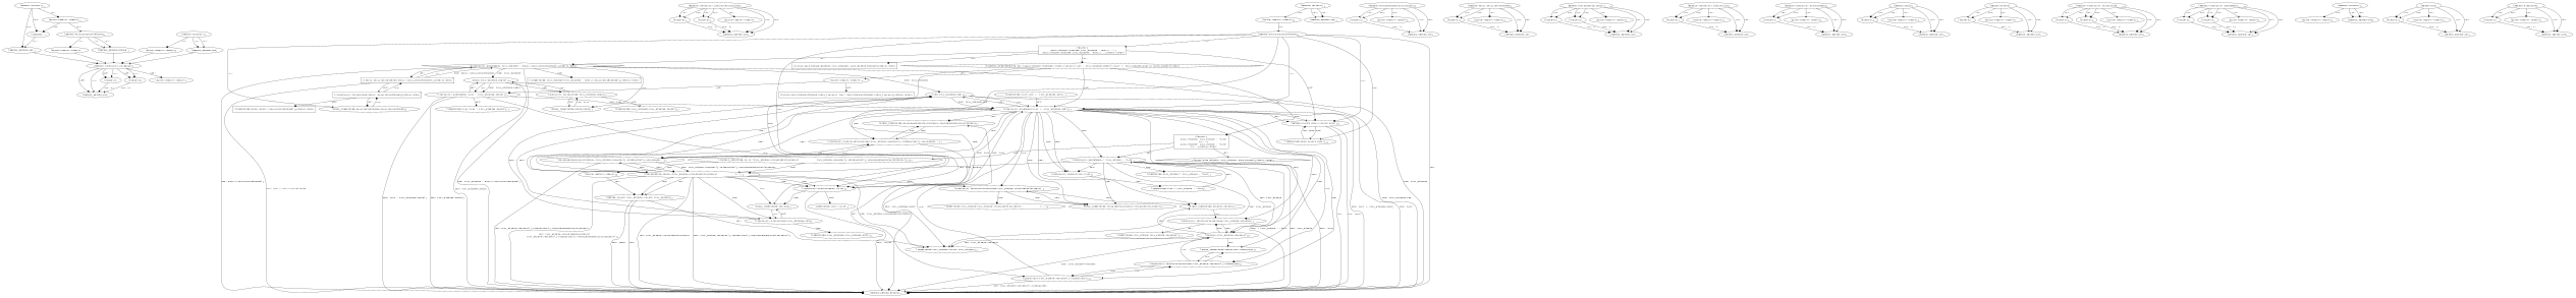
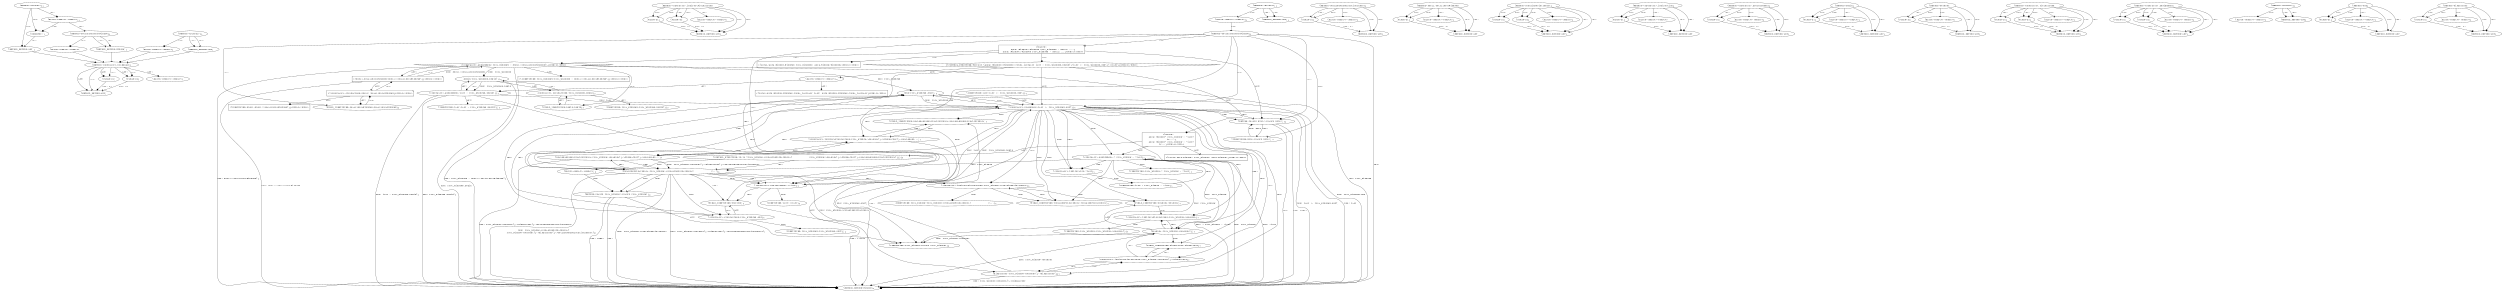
  digraph {
    fontname="Courier Prime"
    node [fontname="Courier Prime"]
    edge [arrowhead=tee fontname="Courier Prime"]
    n1 [label=<(METHOD,&lt;operator&gt;.notEquals)>]
    n2 [label=<(PARAM,p1)>]
    n3 [label=<(PARAM,p2)>]
    n4 [label=<(BLOCK,&lt;empty&gt;,&lt;empty&gt;)>]
    n5 [label=<(METHOD_RETURN,ANY)>]
    n6 [label=<(METHOD,&lt;operator&gt;.indirectFieldAccess)>]
    n7 [label=<(PARAM,p1)>]
    n8 [label=<(PARAM,p2)>]
    n9 [label=<(BLOCK,&lt;empty&gt;,&lt;empty&gt;)>]
    n10 [label=<(METHOD_RETURN,ANY)>]
    n11 [label=<(METHOD,&lt;global&gt;)<SUB>1</SUB>>]
    n12 [label=<(BLOCK,&lt;empty&gt;,&lt;empty&gt;)<SUB>1</SUB>>]
    n13 [label=<(METHOD_RETURN,ANY)<SUB>1</SUB>>]
    n14 [label=<(METHOD,GetCurrentRootWindow)<SUB>1</SUB>>]
    n15 [label="<(BLOCK,{\n  aura::Window::Windows root_windows = Shell:...,{\n  aura::Window::Windows root_windows = Shell:...)<SUB>1</SUB>>" shape=note]
    n16 [label=<(FIELD_IDENTIFIER,GetAllRootWindows,GetAllRootWindows)<SUB>2</SUB>>]
    n17 [label=<(&lt;operator&gt;.notEquals,iter != root_windows.end())<SUB>4</SUB>>]
    n18 [label=<(&lt;operator&gt;.preIncrement,++iter)<SUB>4</SUB>>]
    n19 [label=<(IDENTIFIER,root_window,return root_window;)<SUB>8</SUB>>]
    n20 [label=<(RETURN,return NULL;,return NULL;)<SUB>70</SUB>>]
    n21 [label=<(IDENTIFIER,NULL,return NULL;)<SUB>12</SUB>>]
    n22 [label=<(METHOD_RETURN,Window)<SUB>1</SUB>>]
    n23 [label="<(LOCAL,aura.Window.Windows root_windows: aura.Window.Windows)<SUB>2</SUB>>" shape=box]
    n24 [label="<(&lt;operator&gt;.assignment,root_windows = Shell::GetAllRootWindows())<SUB>2</SUB>>" shape=diamond]
    n25 [label="<(CONTROL_STRUCTURE,FOR,for (aura::Window::Windows::const_iterator iter = root_windows.begin();iter != root_windows.end();++iter))<SUB>3</SUB>>" shape=diamond]
    n26 [label="<(&lt;operator&gt;.fieldAccess,Shell::GetAllRootWindows)<SUB>2</SUB>>" shape=note]
    n27 [label=<(end,root_windows.end())<SUB>4</SUB>>]
    n28 [label=<(&lt;operator&gt;.assignment,* root_window = *iter)<SUB>5</SUB>>]
    n29 [label=<(&lt;operator&gt;.indirection,*iter)<SUB>5</SUB>>]
    n30 [label=<(ContainsPointInRoot,root_window-&gt;ContainsPointInRoot(             r...)<SUB>6</SUB>>]
    n31 [label=<(&lt;operator&gt;.indirectFieldAccess,root_window-&gt;ContainsPointInRoot)<SUB>6</SUB>>]
    n32 [label=<(FIELD_IDENTIFIER,ContainsPointInRoot,ContainsPointInRoot)<SUB>6</SUB>>]
    n33 [label=<(GetLastMouseLocationInRoot,root_window-&gt;GetHost()-&gt;dispatcher()-&gt;GetLastMo...)<SUB>7</SUB>>]
    n34 [label=<(&lt;operator&gt;.indirectFieldAccess,root_window-&gt;GetHost()-&gt;dispatcher()-&gt;GetLastMo...)<SUB>7</SUB>>]
    n35 [label=<(dispatcher,root_window-&gt;GetHost()-&gt;dispatcher())<SUB>7</SUB>>]
    n36 [label=<(&lt;operator&gt;.indirectFieldAccess,root_window-&gt;GetHost()-&gt;dispatcher)<SUB>7</SUB>>]
    n37 [label=<(GetHost,root_window-&gt;GetHost())<SUB>7</SUB>>]
    n38 [label=<(&lt;operator&gt;.indirectFieldAccess,root_window-&gt;GetHost)<SUB>7</SUB>>]
    n39 [label=<(FIELD_IDENTIFIER,GetHost,GetHost)<SUB>7</SUB>>]
    n40 [label=<(FIELD_IDENTIFIER,dispatcher,dispatcher)<SUB>7</SUB>>]
    n41 [label=<(FIELD_IDENTIFIER,GetLastMouseLocationInRoot,GetLastMouseLocationInRoot)<SUB>7</SUB>>]
    n42 [label=<(FIELD_IDENTIFIER,end,end)<SUB>4</SUB>>]
    n43 [label=<(IDENTIFIER,iter,++iter)<SUB>4</SUB>>]
    n44 [label="<(IDENTIFIER,root_windows,root_windows = Shell::GetAllRootWindows())<SUB>2</SUB>>" shape=note]
    n45 [label="<(Shell.GetAllRootWindows,Shell::GetAllRootWindows())<SUB>2</SUB>>" shape=note]
    n46 [label=<(begin,root_windows.begin())<SUB>3</SUB>>]
    n47 [label=<(FIELD_IDENTIFIER,begin,begin)<SUB>3</SUB>>]
    n48 [label=<(BLOCK,&lt;empty&gt;,&lt;empty&gt;)<SUB>3</SUB>>]
    n49 [label="<(BLOCK,{\n    aura::Window* root_window = *iter;\n    if...,{\n    aura::Window* root_window = *iter;\n    if...)<SUB>4</SUB>>" shape=box]
    n50 [label=<(&lt;operator&gt;.assignment,iter = root_windows.begin())<SUB>3</SUB>>]
    n51 [label=<(&lt;operator&gt;.fieldAccess,root_windows.begin)<SUB>3</SUB>>]
    n52 [label=<(&lt;operator&gt;.fieldAccess,root_windows.end)<SUB>4</SUB>>]
    n53 [label="<(IDENTIFIER,Shell,Shell::GetAllRootWindows())<SUB>2</SUB>>" shape=box]
    n54 [label="<(LOCAL,aura.Window.Windows.const_iterator iter: aura.Window.Windows.const_iterator)<SUB>3</SUB>>" shape=box]
-   n55 [label="<(LOCAL,aura.Window* root_window: aura.Window*)<SUB>5</SUB>>" shape=diamond]
+   n55 [label="<(LOCAL,aura.Window* root_window: aura.Window*)<SUB>5</SUB>>" shape=note]
    n56 [label=<(CONTROL_STRUCTURE,IF,if (root_window-&gt;ContainsPointInRoot(             root_window-&gt;GetHost()-&gt;dispatcher()-&gt;GetLastMouseLocationInRoot())))<SUB>6</SUB>>]
    n57 [label=<(IDENTIFIER,iter,iter = root_windows.begin())<SUB>3</SUB>>]
    n58 [label=<(IDENTIFIER,root_windows,root_windows.begin())<SUB>3</SUB>>]
    n59 [label=<(IDENTIFIER,iter,iter != root_windows.end())<SUB>4</SUB>>]
    n60 [label=<(IDENTIFIER,root_window,* root_window = *iter)<SUB>5</SUB>>]
    n61 [label=<(IDENTIFIER,iter,* root_window = *iter)<SUB>5</SUB>>]
    n62 [label=<(RETURN,return root_window;,return root_window;)<SUB>8</SUB>>]
    n63 [label=<(IDENTIFIER,root_window,root_window-&gt;ContainsPointInRoot(             r...)<SUB>6</SUB>>]
    n64 [label=<(IDENTIFIER,root_window,root_window-&gt;GetHost())<SUB>7</SUB>>]
    n65 [label=<(IDENTIFIER,root_windows,root_windows.end())<SUB>4</SUB>>]
    n66 [label=<(BLOCK,&lt;empty&gt;,&lt;empty&gt;)<SUB>8</SUB>>]
    n67 [label=<(METHOD,GetLastMouseLocationInRoot)>]
    n68 [label=<(PARAM,p1)>]
    n69 [label=<(BLOCK,&lt;empty&gt;,&lt;empty&gt;)>]
    n70 [label=<(METHOD_RETURN,ANY)>]
    n71 [label=<(METHOD,Shell.GetAllRootWindows)>]
    n72 [label=<(PARAM,p1)>]
    n73 [label=<(BLOCK,&lt;empty&gt;,&lt;empty&gt;)>]
    n74 [label=<(METHOD_RETURN,ANY)>]
    n75 [label=<(METHOD,ContainsPointInRoot)>]
    n76 [label=<(PARAM,p1)>]
    n77 [label=<(PARAM,p2)>]
    n78 [label=<(BLOCK,&lt;empty&gt;,&lt;empty&gt;)>]
    n79 [label=<(METHOD_RETURN,ANY)>]
    n80 [label=<(METHOD,&lt;operator&gt;.indirection)>]
    n81 [label=<(PARAM,p1)>]
    n82 [label=<(BLOCK,&lt;empty&gt;,&lt;empty&gt;)>]
    n83 [label=<(METHOD_RETURN,ANY)>]
    n84 [label=<(METHOD,&lt;operator&gt;.preIncrement)>]
    n85 [label=<(PARAM,p1)>]
    n86 [label=<(BLOCK,&lt;empty&gt;,&lt;empty&gt;)>]
    n87 [label=<(METHOD_RETURN,ANY)>]
    n88 [label=<(METHOD,begin)>]
    n89 [label=<(PARAM,p1)>]
    n90 [label=<(BLOCK,&lt;empty&gt;,&lt;empty&gt;)>]
    n91 [label=<(METHOD_RETURN,ANY)>]
    n92 [label=<(METHOD,GetHost)>]
    n93 [label=<(PARAM,p1)>]
    n94 [label=<(BLOCK,&lt;empty&gt;,&lt;empty&gt;)>]
    n95 [label=<(METHOD_RETURN,ANY)>]
    n96 [label=<(METHOD,&lt;operator&gt;.fieldAccess)>]
    n97 [label=<(PARAM,p1)>]
    n98 [label=<(PARAM,p2)>]
    n99 [label=<(BLOCK,&lt;empty&gt;,&lt;empty&gt;)>]
    n100 [label=<(METHOD_RETURN,ANY)>]
    n101 [label=<(METHOD,&lt;operator&gt;.assignment)>]
    n102 [label=<(PARAM,p1)>]
    n103 [label=<(PARAM,p2)>]
    n104 [label=<(BLOCK,&lt;empty&gt;,&lt;empty&gt;)>]
    n105 [label=<(METHOD_RETURN,ANY)>]
    n106 [label=<(METHOD,&lt;global&gt;)<SUB>1</SUB>>]
    n107 [label=<(BLOCK,&lt;empty&gt;,&lt;empty&gt;)>]
    n108 [label=<(METHOD_RETURN,ANY)>]
    n109 [label=<(METHOD,end)>]
    n110 [label=<(PARAM,p1)>]
    n111 [label=<(BLOCK,&lt;empty&gt;,&lt;empty&gt;)>]
    n112 [label=<(METHOD_RETURN,ANY)>]
    n113 [label=<(METHOD,dispatcher)>]
    n114 [label=<(PARAM,p1)>]
    n115 [label=<(BLOCK,&lt;empty&gt;,&lt;empty&gt;)>]
    n116 [label=<(METHOD_RETURN,ANY)>]
    n117 [label=<(METHOD,&lt;global&gt;)<SUB>1</SUB>>]
    n118 [label=<(BLOCK,&lt;empty&gt;,&lt;empty&gt;)<SUB>1</SUB>>]
    n119 [label=<(UNKNOWN,,)>]
    n120 [label=<(METHOD_RETURN,ANY)<SUB>1</SUB>>]
    n121 [label=<(METHOD,GetCurrentRootWindow)<SUB>1</SUB>>]
    n122 [label=<(BLOCK,&lt;empty&gt;,&lt;empty&gt;)>]
    n123 [label=<(METHOD_RETURN,Window)<SUB>1</SUB>>]
    n124 [label=<(METHOD,&lt;global&gt;)<SUB>1</SUB>>]
    n125 [label=<(BLOCK,&lt;empty&gt;,&lt;empty&gt;)>]
    n126 [label=<(METHOD_RETURN,ANY)>]
    n1 -> n2 [arrowhead=box label="AST: "]
    n1 -> n2 [arrowhead=diamond label="DDG: "]
    n1 -> n3 [arrowhead=diamond label="AST: "]
    n1 -> n3 [arrowhead=box label="DDG: "]
    n1 -> n4 [arrowhead=diamond label="AST: "]
    n1 -> n5 [arrowhead=diamond label="AST: "]
    n1 -> n5 [label="CFG: "]
    n2 -> n5 [arrowhead=diamond label="DDG: p1"]
    n3 -> n5 [label="DDG: p2"]
    n6 -> n7 [arrowhead=diamond label="AST: "]
    n6 -> n7 [label="DDG: "]
    n6 -> n8 [arrowhead=diamond label="AST: "]
    n6 -> n8 [label="DDG: "]
    n6 -> n9 [arrowhead=diamond label="AST: "]
    n6 -> n10 [arrowhead=box label="AST: "]
    n6 -> n10 [arrowhead=diamond label="CFG: "]
    n7 -> n10 [arrowhead=box label="DDG: p1"]
    n8 -> n10 [arrowhead=box label="DDG: p2"]
    n11 -> n12 [label="AST: "]
    n11 -> n13 [arrowhead=box label="AST: "]
    n11 -> n13 [label="CFG: "]
    n12 -> n14 [label="AST: "]
    n14 -> n15 [label="AST: "]
    n14 -> n16 [label="CFG: "]
    n14 -> n17 [arrowhead=diamond label="DDG: "]
    n14 -> n18 [arrowhead=diamond label="DDG: "]
    n14 -> n19 [arrowhead=box label="DDG: "]
    n14 -> n20 [arrowhead=box label="DDG: "]
    n14 -> n21 [label="DDG: "]
    n14 -> n22 [arrowhead=box label="AST: "]
    n15 -> n20 [arrowhead=box label="AST: "]
    n15 -> n23 [arrowhead=box label="AST: "]
    n15 -> n24 [arrowhead=box label="AST: "]
    n15 -> n25 [arrowhead=box label="AST: "]
    n16 -> n26 [arrowhead=box label="CFG: "]
    n17 -> n18 [arrowhead=diamond label="DDG: iter"]
    n17 -> n20 [label="CFG: "]
    n17 -> n20 [arrowhead=diamond label="CDG: "]
    n17 -> n22 [arrowhead=box label="DDG: iter"]
    n17 -> n22 [arrowhead=box label="DDG: root_windows.end()"]
    n17 -> n22 [label="DDG: iter != root_windows.end()"]
    n17 -> n27 [label="AST: "]
    n17 -> n28 [arrowhead=diamond label="CDG: "]
    n17 -> n29 [label="CFG: "]
    n17 -> n29 [arrowhead=box label="CDG: "]
    n17 -> n30 [arrowhead=box label="CDG: "]
    n17 -> n31 [arrowhead=box label="CDG: "]
    n17 -> n32 [arrowhead=box label="CDG: "]
    n17 -> n33 [label="CDG: "]
    n17 -> n34 [arrowhead=box label="CDG: "]
    n17 -> n35 [label="CDG: "]
    n17 -> n36 [arrowhead=box label="CDG: "]
    n17 -> n37 [arrowhead=box label="CDG: "]
    n17 -> n38 [arrowhead=box label="CDG: "]
    n17 -> n39 [arrowhead=box label="CDG: "]
    n17 -> n40 [label="CDG: "]
    n17 -> n41 [arrowhead=box label="CDG: "]
-   n18 -> n17 [label="DDG: iter"]
+   n18 -> n17 [label="DDG: root_windows.begin"]
    n18 -> n22 [label="DDG: ++iter"]
    n18 -> n42 [arrowhead=diamond label="CFG: "]
    n18 -> n43 [arrowhead=diamond label="AST: "]
    n20 -> n21 [label="AST: "]
    n20 -> n22 [arrowhead=diamond label="CFG: "]
    n20 -> n22 [label="DDG: &lt;RET&gt;"]
    n21 -> n20 [arrowhead=diamond label="DDG: NULL"]
    n24 -> n22 [arrowhead=diamond label="DDG: root_windows"]
    n24 -> n22 [arrowhead=box label="DDG: Shell::GetAllRootWindows()"]
    n24 -> n22 [label="DDG: root_windows = Shell::GetAllRootWindows()"]
    n24 -> n27 [arrowhead=diamond label="DDG: root_windows"]
    n24 -> n44 [arrowhead=box label="AST: "]
    n24 -> n45 [arrowhead=diamond label="AST: "]
    n24 -> n46 [arrowhead=box label="DDG: root_windows"]
    n24 -> n47 [arrowhead=diamond label="CFG: "]
    n25 -> n17 [label="AST: "]
    n25 -> n18 [arrowhead=box label="AST: "]
    n25 -> n48 [label="AST: "]
    n25 -> n49 [arrowhead=box label="AST: "]
    n26 -> n16 [arrowhead=box label="AST: "]
    n26 -> n45 [arrowhead=diamond label="CFG: "]
    n26 -> n53 [arrowhead=box label="AST: "]
    n27 -> n17 [label="CFG: "]
    n27 -> n17 [arrowhead=box label="DDG: root_windows.end"]
    n27 -> n22 [arrowhead=box label="DDG: root_windows.end"]
    n27 -> n52 [label="AST: "]
    n28 -> n19 [label="DDG: root_window"]
    n28 -> n22 [label="DDG: root_window"]
    n28 -> n22 [label="DDG: *iter"]
    n28 -> n22 [arrowhead=diamond label="DDG: * root_window = *iter"]
    n28 -> n29 [arrowhead=box label="AST: "]
    n28 -> n30 [arrowhead=box label="DDG: root_window"]
    n28 -> n32 [arrowhead=diamond label="CFG: "]
    n28 -> n37 [arrowhead=diamond label="DDG: root_window"]
    n28 -> n60 [arrowhead=box label="AST: "]
    n29 -> n61 [arrowhead=box label="AST: "]
    n30 -> n17 [label="CDG: "]
    n30 -> n18 [arrowhead=box label="CFG: "]
    n30 -> n18 [label="CDG: "]
    n30 -> n19 [label="DDG: root_window-&gt;ContainsPointInRoot"]
    n30 -> n22 [arrowhead=box label="DDG: root_window-&gt;ContainsPointInRoot"]
    n30 -> n22 [arrowhead=diamond label="DDG: root_window-&gt;GetHost()-&gt;dispatcher()-&gt;GetLastMouseLocationInRoot()"]
    n30 -> n22 [arrowhead=diamond label="DDG: root_window-&gt;ContainsPointInRoot(\n            root_window-&gt;GetHost()-&gt;dispatcher()-&gt;GetLastMouseLocationInRoot())"]
    n30 -> n27 [arrowhead=box label="CDG: "]
    n30 -> n31 [arrowhead=diamond label="AST: "]
    n30 -> n33 [label="AST: "]
    n30 -> n42 [arrowhead=diamond label="CDG: "]
    n30 -> n52 [arrowhead=box label="CDG: "]
    n30 -> n62 [label="CFG: "]
    n30 -> n62 [arrowhead=box label="CDG: "]
    n31 -> n32 [arrowhead=diamond label="AST: "]
    n31 -> n39 [arrowhead=box label="CFG: "]
    n31 -> n63 [arrowhead=box label="AST: "]
    n32 -> n31 [label="CFG: "]
    n33 -> n22 [arrowhead=box label="DDG: root_window-&gt;GetHost()-&gt;dispatcher()-&gt;GetLastMouseLocationInRoot"]
    n33 -> n30 [arrowhead=box label="CFG: "]
    n33 -> n30 [arrowhead=diamond label="DDG: root_window-&gt;GetHost()-&gt;dispatcher()-&gt;GetLastMouseLocationInRoot"]
    n33 -> n34 [arrowhead=box label="AST: "]
    n34 -> n33 [arrowhead=box label="CFG: "]
    n34 -> n35 [arrowhead=diamond label="AST: "]
    n34 -> n41 [arrowhead=diamond label="AST: "]
    n35 -> n22 [label="DDG: root_window-&gt;GetHost()-&gt;dispatcher"]
    n35 -> n36 [arrowhead=box label="AST: "]
    n35 -> n41 [label="CFG: "]
    n36 -> n35 [arrowhead=box label="CFG: "]
    n36 -> n37 [arrowhead=diamond label="AST: "]
    n36 -> n40 [arrowhead=diamond label="AST: "]
    n37 -> n19 [arrowhead=diamond label="DDG: root_window-&gt;GetHost"]
    n37 -> n22 [arrowhead=diamond label="DDG: root_window-&gt;GetHost"]
    n37 -> n38 [arrowhead=box label="AST: "]
    n37 -> n39 [label="AST: "]
    n37 -> n40 [arrowhead=diamond label="CFG: "]
    n38 -> n37 [label="CFG: "]
    n38 -> n64 [label="AST: "]
    n39 -> n38 [arrowhead=diamond label="CFG: "]
    n40 -> n36 [label="CFG: "]
    n41 -> n34 [label="CFG: "]
    n42 -> n52 [label="CFG: "]
    n45 -> n22 [arrowhead=box label="DDG: Shell::GetAllRootWindows"]
    n45 -> n24 [label="CFG: "]
    n45 -> n24 [label="DDG: Shell::GetAllRootWindows"]
    n45 -> n26 [label="AST: "]
    n46 -> n22 [label="DDG: root_windows.begin"]
    n46 -> n50 [arrowhead=diamond label="CFG: "]
    n46 -> n50 [arrowhead=diamond label="DDG: root_windows.begin"]
    n46 -> n51 [arrowhead=diamond label="AST: "]
-   n47 -> n51 [arrowhead=diamond label="DDG: NULL"]
+   n47 -> n51 [arrowhead=diamond label="CFG: "]
    n48 -> n50 [arrowhead=box label="AST: "]
    n48 -> n54 [arrowhead=diamond label="AST: "]
    n49 -> n28 [arrowhead=diamond label="AST: "]
    n49 -> n55 [label="AST: "]
    n49 -> n56 [label="AST: "]
    n50 -> n17 [label="DDG: iter"]
    n50 -> n22 [arrowhead=box label="DDG: root_windows.begin()"]
    n50 -> n22 [arrowhead=diamond label="DDG: iter = root_windows.begin()"]
    n50 -> n42 [label="CFG: "]
    n50 -> n46 [label="AST: "]
    n50 -> n57 [arrowhead=diamond label="AST: "]
    n51 -> n46 [label="CFG: "]
    n51 -> n47 [label="AST: "]
    n51 -> n58 [label="AST: "]
    n52 -> n27 [arrowhead=box label="CFG: "]
    n52 -> n42 [label="AST: "]
    n52 -> n65 [arrowhead=diamond label="AST: "]
    n56 -> n30 [label="AST: "]
    n56 -> n66 [arrowhead=diamond label="AST: "]
    n59 -> n17 [arrowhead=box label="AST: "]
    n61 -> n28 [label="CFG: "]
    n62 -> n19 [arrowhead=diamond label="AST: "]
    n62 -> n22 [arrowhead=diamond label="CFG: "]
    n62 -> n22 [label="DDG: &lt;RET&gt;"]
    n66 -> n62 [arrowhead=box label="AST: "]
    n67 -> n68 [label="AST: "]
    n67 -> n68 [label="DDG: "]
    n67 -> n69 [label="AST: "]
    n67 -> n70 [label="AST: "]
    n67 -> n70 [arrowhead=diamond label="CFG: "]
    n68 -> n70 [label="DDG: p1"]
    n71 -> n72 [arrowhead=box label="AST: "]
    n71 -> n72 [label="DDG: "]
    n71 -> n73 [arrowhead=box label="AST: "]
    n71 -> n74 [arrowhead=box label="AST: "]
    n71 -> n74 [arrowhead=box label="CFG: "]
    n72 -> n74 [arrowhead=box label="DDG: p1"]
    n75 -> n76 [label="AST: "]
    n75 -> n76 [arrowhead=diamond label="DDG: "]
    n75 -> n77 [arrowhead=box label="AST: "]
    n75 -> n77 [arrowhead=diamond label="DDG: "]
    n75 -> n78 [arrowhead=box label="AST: "]
    n75 -> n79 [arrowhead=box label="AST: "]
    n75 -> n79 [label="CFG: "]
    n76 -> n79 [arrowhead=box label="DDG: p1"]
    n77 -> n79 [arrowhead=box label="DDG: p2"]
    n80 -> n81 [arrowhead=box label="AST: "]
    n80 -> n81 [arrowhead=diamond label="DDG: "]
    n80 -> n82 [label="AST: "]
    n80 -> n83 [arrowhead=box label="AST: "]
    n80 -> n83 [arrowhead=box label="CFG: "]
    n81 -> n83 [arrowhead=box label="DDG: p1"]
    n84 -> n85 [arrowhead=diamond label="AST: "]
    n84 -> n85 [arrowhead=diamond label="DDG: "]
    n84 -> n86 [label="AST: "]
    n84 -> n87 [arrowhead=diamond label="AST: "]
    n84 -> n87 [label="CFG: "]
    n85 -> n87 [arrowhead=box label="DDG: p1"]
    n88 -> n89 [arrowhead=box label="AST: "]
    n88 -> n89 [arrowhead=diamond label="DDG: "]
    n88 -> n90 [label="AST: "]
    n88 -> n91 [label="AST: "]
    n88 -> n91 [arrowhead=box label="CFG: "]
    n89 -> n91 [label="DDG: p1"]
    n92 -> n93 [label="AST: "]
    n92 -> n93 [arrowhead=diamond label="DDG: "]
    n92 -> n94 [label="AST: "]
    n92 -> n95 [label="AST: "]
    n92 -> n95 [label="CFG: "]
    n93 -> n95 [label="DDG: p1"]
    n96 -> n97 [label="AST: "]
    n96 -> n97 [label="DDG: "]
    n96 -> n98 [arrowhead=diamond label="AST: "]
    n96 -> n98 [arrowhead=box label="DDG: "]
    n96 -> n99 [label="AST: "]
    n96 -> n100 [arrowhead=box label="AST: "]
    n96 -> n100 [arrowhead=diamond label="CFG: "]
    n97 -> n100 [label="DDG: p1"]
    n98 -> n100 [arrowhead=box label="DDG: p2"]
    n101 -> n102 [label="AST: "]
    n101 -> n102 [arrowhead=diamond label="DDG: "]
    n101 -> n103 [arrowhead=diamond label="AST: "]
    n101 -> n103 [arrowhead=box label="DDG: "]
    n101 -> n104 [label="AST: "]
    n101 -> n105 [label="AST: "]
    n101 -> n105 [arrowhead=box label="CFG: "]
    n102 -> n105 [arrowhead=box label="DDG: p1"]
    n103 -> n105 [arrowhead=box label="DDG: p2"]
    n106 -> n107 [arrowhead=diamond label="AST: "]
    n106 -> n108 [arrowhead=diamond label="AST: "]
    n106 -> n108 [arrowhead=box label="CFG: "]
    n109 -> n110 [arrowhead=box label="AST: "]
    n109 -> n110 [label="DDG: "]
    n109 -> n111 [arrowhead=diamond label="AST: "]
    n109 -> n112 [arrowhead=diamond label="AST: "]
    n109 -> n112 [label="CFG: "]
    n110 -> n112 [arrowhead=diamond label="DDG: p1"]
    n113 -> n114 [label="AST: "]
    n113 -> n114 [label="DDG: "]
    n113 -> n115 [arrowhead=diamond label="AST: "]
    n113 -> n116 [label="AST: "]
    n113 -> n116 [arrowhead=box label="CFG: "]
    n114 -> n116 [arrowhead=box label="DDG: p1"]
    n117 -> n118 [arrowhead=box label="AST: "]
    n117 -> n119 [arrowhead=box label="CFG: "]
    n117 -> n120 [arrowhead=box label="AST: "]
    n118 -> n119 [arrowhead=box label="AST: "]
    n118 -> n121 [label="AST: "]
    n119 -> n120 [label="CFG: "]
    n120 -> n1 [arrowhead=diamond]
    n121 -> n122 [arrowhead=box label="AST: "]
    n121 -> n123 [label="AST: "]
    n121 -> n123 [arrowhead=diamond label="CFG: "]
    n122 -> n1
    n123 -> n1
    n124 -> n125 [arrowhead=box label="AST: "]
    n124 -> n126 [arrowhead=diamond label="AST: "]
    n124 -> n126 [label="CFG: "]
    n125 -> n1 [arrowhead=box]
    n126 -> n1
  }
